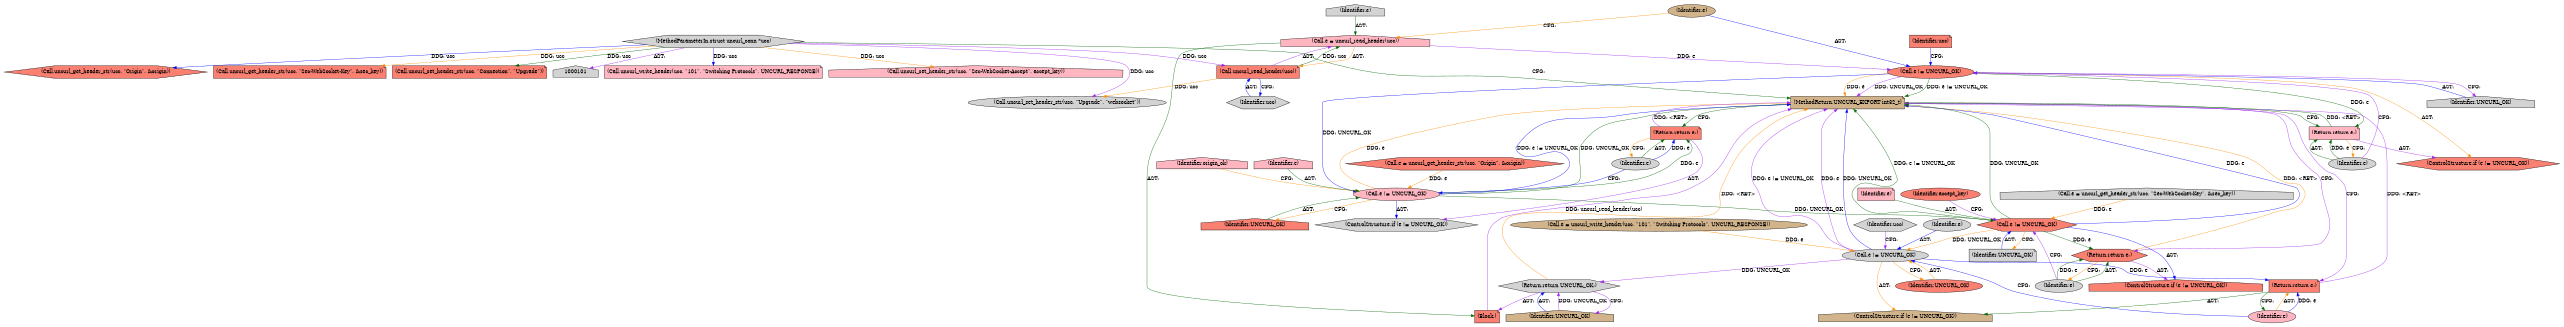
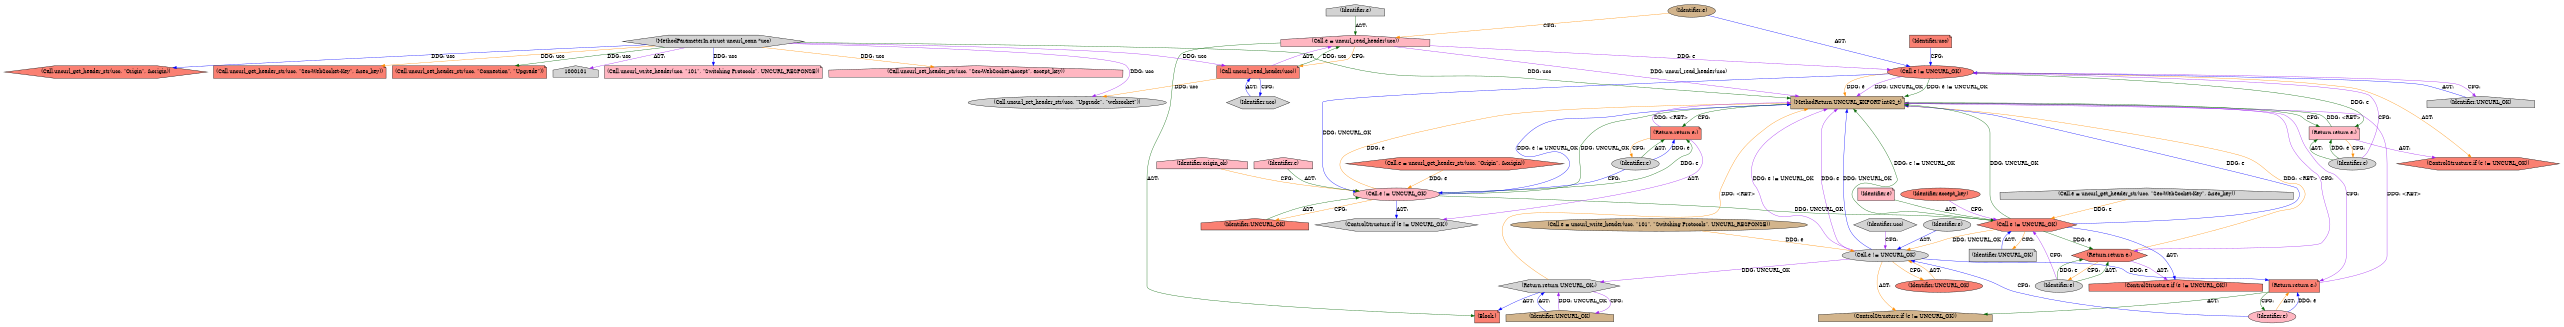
  digraph {
    node [fillcolor=salmon shape=ellipse style=filled]
    edge [color=darkgreen]
    n1 [fillcolor=lightpink label="(Call,e = uncurl_read_header(ucc))" shape=house]
    n2 [label="(Call,uncurl_read_header(ucc))" shape=note]
    n3 [label="(Call,e != UNCURL_OK)"]
    n4 [fillcolor=tan label="(MethodReturn,UNCURL_EXPORT int32_t)" shape=note]
    n5 [label="(Block,)" shape=note]
    n6 [fillcolor=lightgrey label="(Identifier,ucc)" shape=hexagon]
    n7 [fillcolor=lightgrey label="(Call,uncurl_set_header_str(ucc, \"Upgrade\", \"websocket\"))"]
    n8 [fillcolor=lightpink label="(Return,return e;)" shape=note]
    n9 [fillcolor=lightpink label="(Call,e != UNCURL_OK)"]
    n10 [fillcolor=lightgrey label="(Identifier,UNCURL_OK)" shape=house]
    n11 [label="(ControlStructure,if (e != UNCURL_OK))" shape=hexagon]
    n12 [label="(Return,return e;)" shape=note]
    n13 [label="(Return,return e;)" shape=hexagon]
    n14 [label="(Return,return e;)" shape=note]
    n15 [fillcolor=lightgrey label="(MethodParameterIn,struct uncurl_conn *ucc)" shape=hexagon]
    n16 [fillcolor=lightpink label="(Call,uncurl_write_header(ucc, \"101\", \"Switching Protocols\", UNCURL_RESPONSE))" shape=note]
    n17 [fillcolor=lightpink label="(Call,uncurl_set_header_str(ucc, \"Sec-WebSocket-Accept\", accept_key))" shape=house]
    n18 [label="(Call,uncurl_get_header_str(ucc, \"Origin\", &origin))" shape=hexagon]
    n19 [label="(Call,uncurl_get_header_str(ucc, \"Sec-WebSocket-Key\", &sec_key))" shape=note]
    n20 [label="(Call,uncurl_set_header_str(ucc, \"Connection\", \"Upgrade\"))" shape=note]
    1000101 [fillcolor=lightgrey shape=house]
    n22 [fillcolor=lightgrey label="(Identifier,e)"]
    n23 [label="(Call,e != UNCURL_OK)" shape=hexagon]
    n24 [label="(Identifier,UNCURL_OK)" shape=house]
    n25 [fillcolor=lightgrey label="(ControlStructure,if (e != UNCURL_OK))" shape=hexagon]
    n26 [fillcolor=lightgrey label="(Identifier,e)"]
    n27 [fillcolor=lightgrey label="(Call,e != UNCURL_OK)"]
    n28 [label="(ControlStructure,if (e != UNCURL_OK))" shape=house]
    n29 [fillcolor=lightgrey label="(Identifier,UNCURL_OK)" shape=note]
    n30 [fillcolor=lightgrey label="(Identifier,e)"]
    n31 [fillcolor=lightgrey label="(Return,return UNCURL_OK;)" shape=hexagon]
    n32 [fillcolor=tan label="(ControlStructure,if (e != UNCURL_OK))" shape=house]
    n33 [label="(Identifier,UNCURL_OK)"]
    n34 [fillcolor=lightpink label="(Identifier,e)"]
    n35 [fillcolor=tan label="(Identifier,UNCURL_OK)" shape=house]
    n36 [fillcolor=lightpink label="(Identifier,e)" shape=note]
    n37 [fillcolor=tan label="(Identifier,e)"]
    n38 [fillcolor=lightgrey label="(Identifier,ucc)" shape=hexagon]
    n39 [fillcolor=lightpink label="(Identifier,origin_ok)" shape=house]
    n40 [label="(Identifier,ucc)" shape=note]
    n41 [fillcolor=lightgrey label="(Identifier,e)" shape=house]
    n42 [fillcolor=lightgrey label="(Identifier,e)"]
    n43 [label="(Identifier,accept_key)"]
    n44 [fillcolor=lightpink label="(Identifier,e)" shape=house]
    n45 [label="(Call,e = uncurl_get_header_str(ucc, \"Origin\", &origin))" shape=hexagon]
    n46 [fillcolor=tan label="(Call,e = uncurl_write_header(ucc, \"101\", \"Switching Protocols\", UNCURL_RESPONSE))"]
    n47 [fillcolor=lightgrey label="(Call,e = uncurl_get_header_str(ucc, \"Sec-WebSocket-Key\", &sec_key))" shape=house]
-   n1 -> n2 [color=darkorange label="AST: "]
+   n1 -> n2 [color=darkorange label="CFG: "]
    n1 -> n3 [color=purple label="DDG: e"]
-   n5 -> n4 [color=purple label="DDG: uncurl_read_header(ucc)"]
+   n1 -> n4 [color=purple label="DDG: uncurl_read_header(ucc)"]
    n1 -> n5 [label="AST: "]
    n2 -> n1 [color=purple label="AST: "]
    n2 -> n1 [label="DDG: ucc"]
    n2 -> n6 [color=blue label="CFG: "]
    n2 -> n7 [color=darkorange label="DDG: ucc"]
    n3 -> n4 [color=purple label="DDG: UNCURL_OK"]
    n3 -> n4 [label="DDG: e != UNCURL_OK"]
    n3 -> n4 [color=darkorange label="DDG: e"]
    n3 -> n8 [label="DDG: e"]
    n3 -> n9 [color=blue label="DDG: UNCURL_OK"]
    n3 -> n10 [color=purple label="CFG: "]
    n3 -> n11 [color=darkorange label="AST: "]
    n4 -> n8 [label="CFG: "]
    n4 -> n12 [label="CFG: "]
    n4 -> n13 [color=purple label="CFG: "]
    n4 -> n14 [color=purple label="CFG: "]
    n6 -> n2 [color=blue label="AST: "]
    n8 -> n4 [label="DDG: <RET>"]
    n8 -> n11 [color=purple label="AST: "]
    n8 -> n22 [color=darkorange label="CFG: "]
    n9 -> n4 [label="DDG: UNCURL_OK"]
    n9 -> n4 [color=darkorange label="DDG: e"]
    n9 -> n4 [color=blue label="DDG: e != UNCURL_OK"]
    n9 -> n12 [label="DDG: e"]
    n9 -> n23 [label="DDG: UNCURL_OK"]
    n9 -> n24 [color=darkorange label="CFG: "]
    n9 -> n25 [color=blue label="AST: "]
    n10 -> n3 [color=blue label="AST: "]
    n12 -> n4 [color=purple label="DDG: <RET>"]
    n12 -> n25 [color=purple label="AST: "]
    n12 -> n26 [color=darkorange label="CFG: "]
    n13 -> n4 [color=darkorange label="DDG: <RET>"]
    n13 -> n28 [color=purple label="AST: "]
    n13 -> n30 [color=darkorange label="CFG: "]
    n14 -> n4 [color=purple label="DDG: <RET>"]
    n14 -> n32 [label="AST: "]
    n14 -> n34 [label="CFG: "]
    n15 -> n2 [color=purple label="DDG: ucc"]
-   n15 -> n4 [label="CFG: "]
+   n15 -> n4 [label="DDG: ucc"]
    n15 -> n7 [color=purple label="DDG: ucc"]
    n15 -> n16 [color=blue label="DDG: ucc"]
    n15 -> n17 [color=darkorange label="DDG: ucc"]
    n15 -> n18 [color=blue label="DDG: ucc"]
    n15 -> n19 [color=darkorange label="DDG: ucc"]
    n15 -> n20 [label="DDG: ucc"]
    n15 -> 1000101 [color=purple label="AST: "]
    n22 -> n3 [color=purple label="CFG: "]
    n22 -> n8 [label="AST: "]
    n22 -> n8 [label="DDG: e"]
    n23 -> n4 [color=blue label="DDG: e"]
    n23 -> n4 [label="DDG: e != UNCURL_OK"]
    n23 -> n4 [label="DDG: UNCURL_OK"]
    n23 -> n13 [label="DDG: e"]
    n23 -> n27 [color=darkorange label="DDG: UNCURL_OK"]
    n23 -> n28 [color=blue label="AST: "]
    n23 -> n29 [color=darkorange label="CFG: "]
    n24 -> n9 [label="AST: "]
    n26 -> n9 [color=blue label="CFG: "]
    n26 -> n12 [label="AST: "]
    n26 -> n12 [color=blue label="DDG: e"]
    n27 -> n4 [color=purple label="DDG: e"]
    n27 -> n4 [color=blue label="DDG: UNCURL_OK"]
    n27 -> n4 [color=purple label="DDG: e != UNCURL_OK"]
    n27 -> n14 [color=blue label="DDG: e"]
    n27 -> n31 [color=purple label="DDG: UNCURL_OK"]
    n27 -> n32 [color=darkorange label="AST: "]
    n27 -> n33 [color=darkorange label="CFG: "]
    n29 -> n23 [color=blue label="AST: "]
    n30 -> n13 [label="AST: "]
    n30 -> n13 [label="DDG: e"]
    n30 -> n23 [color=purple label="CFG: "]
    n31 -> n4 [color=darkorange label="DDG: <RET>"]
-   n31 -> n5 [color=purple label="AST: "]
+   n31 -> n5 [color=blue label="AST: "]
    n31 -> n35 [color=purple label="CFG: "]
    n33 -> n27 [color=darkorange label="AST: "]
    n34 -> n14 [color=darkorange label="AST: "]
    n34 -> n14 [color=blue label="DDG: e"]
    n34 -> n27 [color=blue label="CFG: "]
    n35 -> n31 [color=blue label="AST: "]
    n35 -> n31 [color=purple label="DDG: UNCURL_OK"]
    n36 -> n23 [label="AST: "]
    n37 -> n1 [color=darkorange label="CFG: "]
    n37 -> n3 [color=blue label="AST: "]
    n38 -> n27 [color=purple label="CFG: "]
    n39 -> n9 [color=darkorange label="CFG: "]
    n40 -> n3 [color=blue label="CFG: "]
    n41 -> n1 [label="AST: "]
    n42 -> n27 [color=blue label="AST: "]
    n43 -> n23 [color=purple label="CFG: "]
    n44 -> n9 [label="AST: "]
    n45 -> n9 [color=darkorange label="DDG: e"]
    n46 -> n27 [color=darkorange label="DDG: e"]
    n47 -> n23 [color=darkorange label="DDG: e"]
  }
